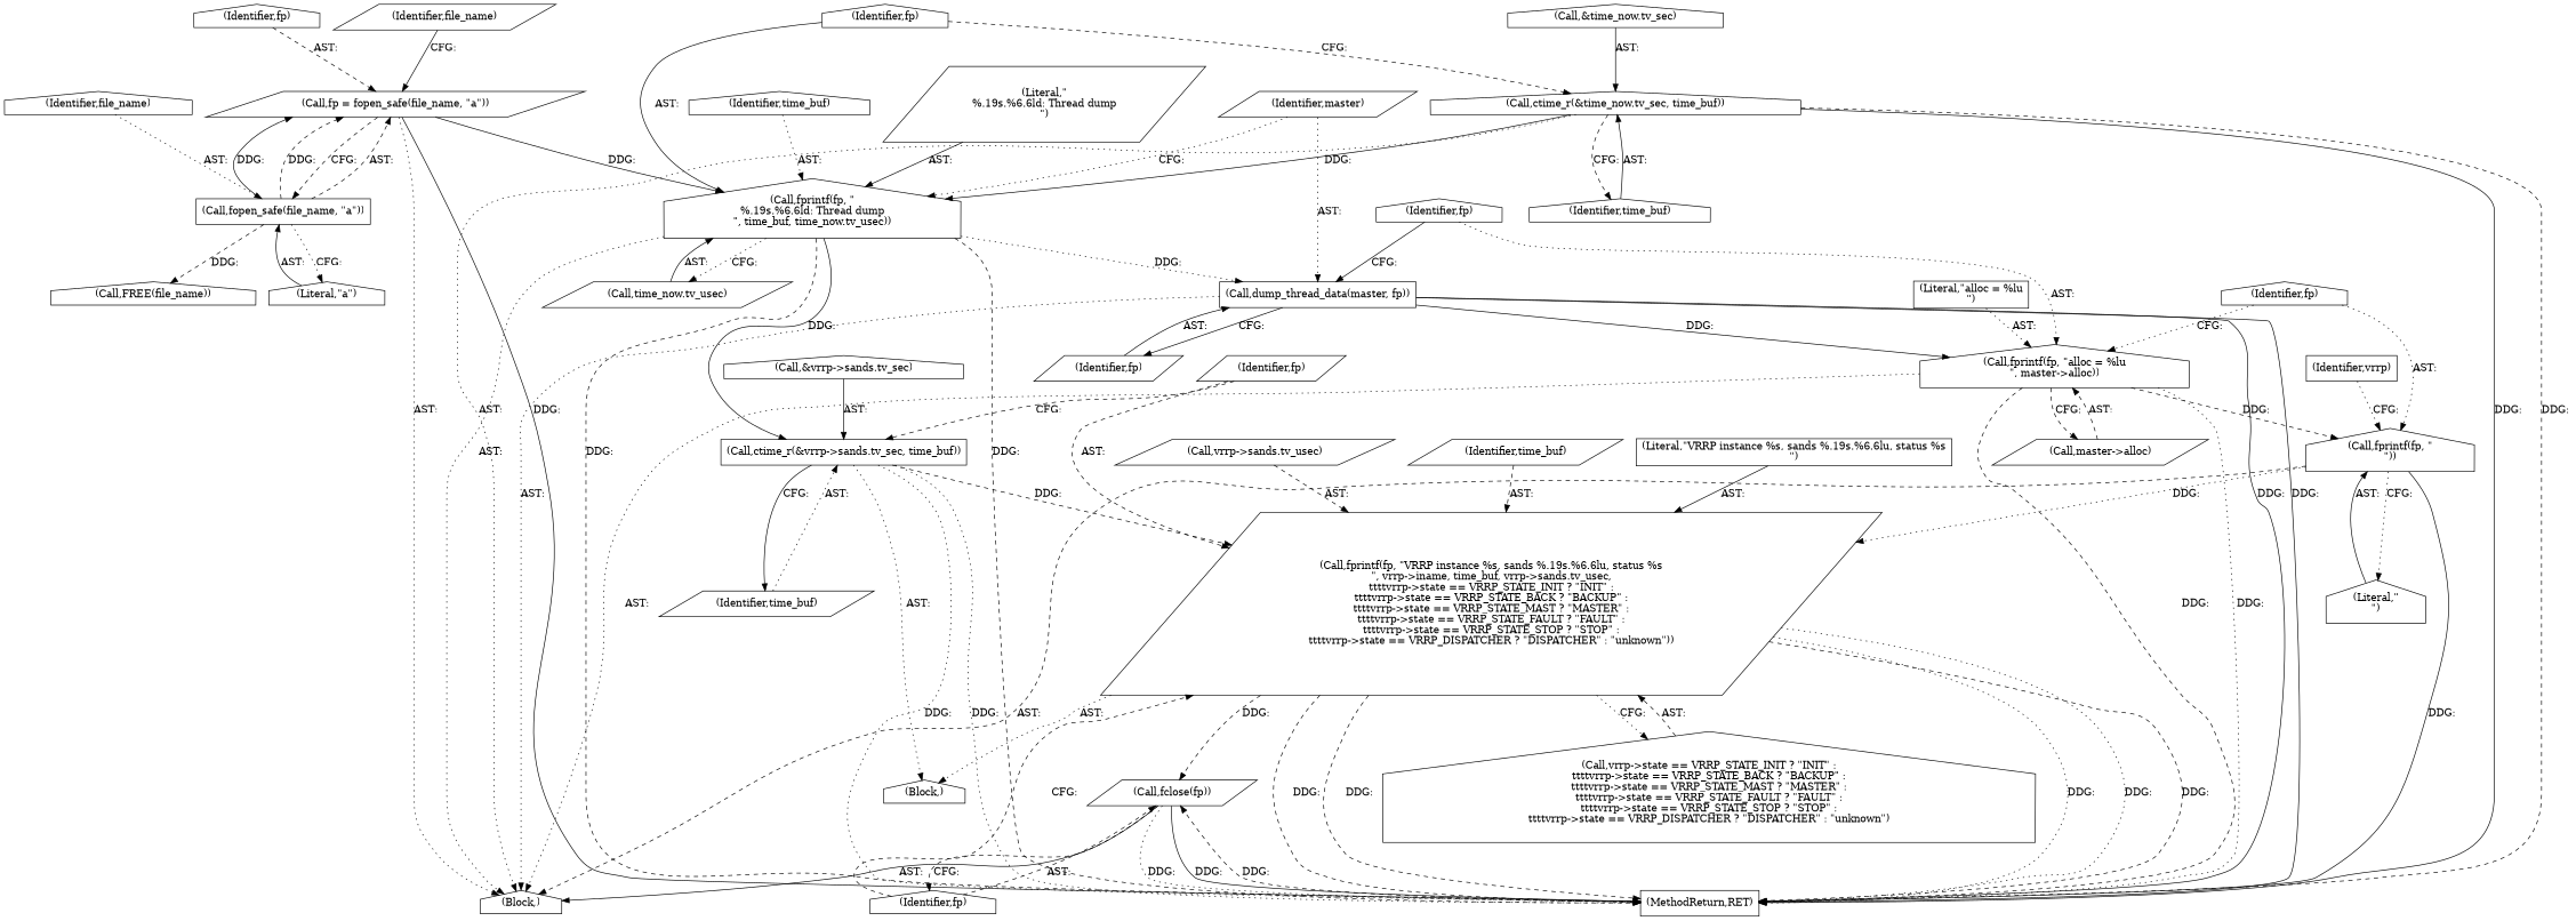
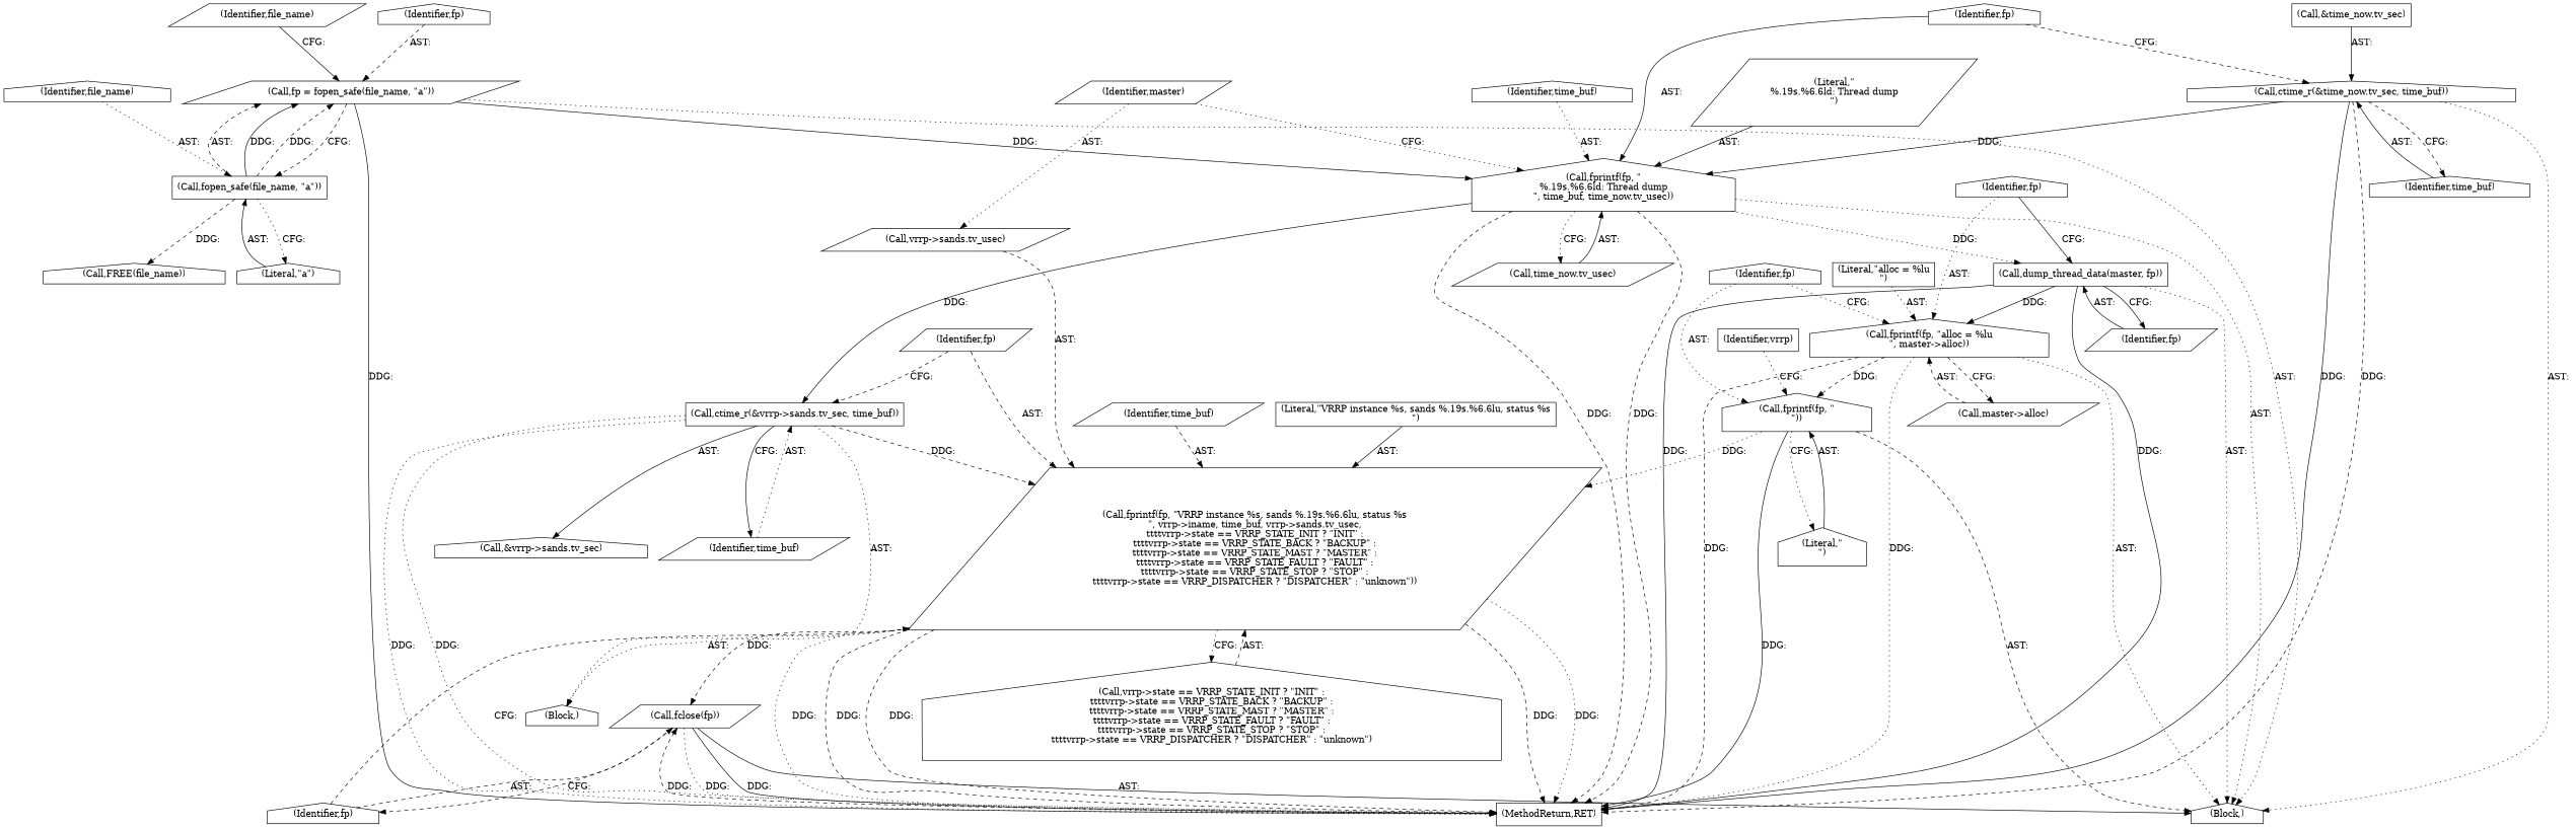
  digraph {
    fontname="DejaVu Serif"
    node [fontname="DejaVu Serif" shape=house]
    edge [fontname="DejaVu Serif" style=dashed]
    n1 [label="(Call,fprintf(fp, \"VRRP instance %s, sands %.19s.%6.6lu, status %s\n\", vrrp->iname, time_buf, vrrp->sands.tv_usec,\n\t\t\t\tvrrp->state == VRRP_STATE_INIT ? \"INIT\" :\n\t\t\t\tvrrp->state == VRRP_STATE_BACK ? \"BACKUP\" :\n\t\t\t\tvrrp->state == VRRP_STATE_MAST ? \"MASTER\" :\n\t\t\t\tvrrp->state == VRRP_STATE_FAULT ? \"FAULT\" :\n\t\t\t\tvrrp->state == VRRP_STATE_STOP ? \"STOP\" :\n\t\t\t\tvrrp->state == VRRP_DISPATCHER ? \"DISPATCHER\" : \"unknown\"))" shape=parallelogram]
    n2 [label="(Call,fclose(fp))" shape=parallelogram]
    n3 [label="(Call,vrrp->state == VRRP_STATE_INIT ? \"INIT\" :\n\t\t\t\tvrrp->state == VRRP_STATE_BACK ? \"BACKUP\" :\n\t\t\t\tvrrp->state == VRRP_STATE_MAST ? \"MASTER\" :\n\t\t\t\tvrrp->state == VRRP_STATE_FAULT ? \"FAULT\" :\n\t\t\t\tvrrp->state == VRRP_STATE_STOP ? \"STOP\" :\n\t\t\t\tvrrp->state == VRRP_DISPATCHER ? \"DISPATCHER\" : \"unknown\")"]
    n4 [label="(Block,)"]
    n5 [label="(MethodReturn,RET)" shape=box]
    n6 [label="(Block,)"]
    n7 [label="(Identifier,fp)"]
    n8 [label="(Call,fprintf(fp, \"\n\"))"]
    n9 [label="(Literal,\"\n\")"]
    n10 [label="(Call,fprintf(fp, \"alloc = %lu\n\", master->alloc))"]
    n11 [label="(Call,master->alloc)" shape=parallelogram]
    n12 [label="(Call,dump_thread_data(master, fp))" shape=box]
    n13 [label="(Identifier,fp)" shape=parallelogram]
    n14 [label="(Call,fprintf(fp, \"\n%.19s.%6.6ld: Thread dump\n\", time_buf, time_now.tv_usec))"]
    n15 [label="(Call,ctime_r(&vrrp->sands.tv_sec, time_buf))" shape=box]
    n16 [label="(Call,time_now.tv_usec)" shape=parallelogram]
    n17 [label="(Identifier,time_buf)" shape=parallelogram]
    n18 [label="(Call,fp = fopen_safe(file_name, \"a\"))" shape=parallelogram]
    n19 [label="(Call,fopen_safe(file_name, \"a\"))" shape=box]
    n20 [label="(Call,FREE(file_name))"]
    n21 [label="(Literal,\"a\")"]
    n22 [label="(Call,ctime_r(&time_now.tv_sec, time_buf))"]
    n23 [label="(Identifier,time_buf)"]
    n24 [label="(Call,vrrp->sands.tv_usec)" shape=parallelogram]
    n25 [label="(Identifier,fp)" shape=parallelogram]
    n26 [label="(Literal,\"\n%.19s.%6.6ld: Thread dump\n\")" shape=parallelogram]
    n27 [label="(Identifier,file_name)" shape=parallelogram]
    n28 [label="(Identifier,master)" shape=parallelogram]
    n29 [label="(Identifier,vrrp)" shape=box]
    n30 [label="(Identifier,time_buf)" shape=parallelogram]
    n31 [label="(Identifier,file_name)"]
    n32 [label="(Identifier,fp)"]
    n33 [label="(Identifier,fp)"]
-   n34 [label="(Call,&time_now.tv_sec)"]
+   n34 [label="(Call,&time_now.tv_sec)" shape=box]
    n35 [label="(Identifier,fp)"]
    n36 [label="(Identifier,fp)"]
    n37 [label="(Literal,\"VRRP instance %s, sands %.19s.%6.6lu, status %s\n\")" shape=box]
    n38 [label="(Call,&vrrp->sands.tv_sec)"]
    n39 [label="(Identifier,time_buf)"]
    n40 [label="(Literal,\"alloc = %lu\n\")" shape=box]
    n1 -> n2 [label="DDG: "]
    n1 -> n3 [label="CFG: " style=dotted]
    n1 -> n4 [label="AST: " style=dotted]
    n1 -> n5 [label="DDG: "]
    n1 -> n5 [label="DDG: "]
    n1 -> n5 [label="DDG: " style=dotted]
    n1 -> n5 [label="DDG: " style=dotted]
    n1 -> n5 [label="DDG: "]
    n2 -> n5 [label="DDG: " style=dotted]
    n2 -> n5 [label="DDG: " style=solid]
    n2 -> n6 [label="AST: " style=solid]
    n2 -> n7 [label="CFG: "]
    n3 -> n1 [label="AST: "]
    n5 -> n2 [label="DDG: "]
    n7 -> n1 [label="CFG: "]
    n7 -> n2 [label="AST: "]
    n8 -> n1 [label="DDG: " style=dotted]
    n8 -> n5 [label="DDG: " style=solid]
    n8 -> n6 [label="AST: "]
    n8 -> n9 [label="CFG: " style=dotted]
    n9 -> n8 [label="AST: " style=solid]
    n10 -> n5 [label="DDG: "]
    n10 -> n5 [label="DDG: " style=dotted]
    n10 -> n6 [label="AST: " style=dotted]
    n10 -> n8 [label="DDG: "]
    n10 -> n11 [label="CFG: "]
    n11 -> n10 [label="AST: "]
    n12 -> n5 [label="DDG: " style=solid]
    n12 -> n5 [label="DDG: " style=solid]
    n12 -> n6 [label="AST: " style=dotted]
    n12 -> n10 [label="DDG: " style=solid]
    n12 -> n13 [label="CFG: " style=solid]
    n13 -> n12 [label="AST: " style=solid]
    n14 -> n5 [label="DDG: "]
    n14 -> n5 [label="DDG: "]
    n14 -> n6 [label="AST: " style=dotted]
    n14 -> n12 [label="DDG: " style=dotted]
    n14 -> n15 [label="DDG: " style=solid]
    n14 -> n16 [label="CFG: " style=dotted]
    n15 -> n1 [label="DDG: "]
    n15 -> n4 [label="AST: " style=dotted]
    n15 -> n5 [label="DDG: " style=dotted]
    n15 -> n5 [label="DDG: " style=dotted]
    n15 -> n17 [label="CFG: " style=solid]
    n16 -> n14 [label="AST: " style=solid]
    n17 -> n15 [label="AST: " style=dotted]
    n18 -> n5 [label="DDG: " style=solid]
    n18 -> n6 [label="AST: " style=dotted]
    n18 -> n14 [label="DDG: " style=solid]
    n18 -> n19 [label="CFG: "]
    n19 -> n18 [label="AST: "]
    n19 -> n18 [label="DDG: " style=solid]
    n19 -> n18 [label="DDG: "]
    n19 -> n20 [label="DDG: "]
    n19 -> n21 [label="CFG: " style=dotted]
    n21 -> n19 [label="AST: " style=solid]
    n22 -> n5 [label="DDG: " style=solid]
    n22 -> n5 [label="DDG: "]
    n22 -> n6 [label="AST: " style=dotted]
    n22 -> n14 [label="DDG: " style=solid]
    n22 -> n23 [label="CFG: "]
    n23 -> n22 [label="AST: " style=solid]
    n24 -> n1 [label="AST: "]
    n25 -> n1 [label="AST: "]
    n25 -> n15 [label="CFG: "]
    n26 -> n14 [label="AST: " style=solid]
    n27 -> n18 [label="CFG: " style=solid]
-   n28 -> n12 [label="AST: " style=dotted]
+   n28 -> n24 [label="AST: " style=dotted]
    n28 -> n14 [label="CFG: " style=dotted]
    n29 -> n8 [label="CFG: " style=dotted]
    n30 -> n1 [label="AST: "]
    n31 -> n19 [label="AST: " style=dotted]
    n32 -> n10 [label="AST: " style=dotted]
    n32 -> n12 [label="CFG: " style=solid]
    n33 -> n8 [label="AST: " style=dotted]
    n33 -> n10 [label="CFG: " style=dotted]
    n34 -> n22 [label="AST: " style=solid]
    n35 -> n18 [label="AST: "]
    n36 -> n14 [label="AST: " style=solid]
    n36 -> n22 [label="CFG: "]
    n37 -> n1 [label="AST: " style=solid]
-   n38 -> n15 [label="AST: " style=solid]
+   n15 -> n38 [label="AST: " style=solid]
    n39 -> n14 [label="AST: " style=dotted]
    n40 -> n10 [label="AST: " style=dotted]
  }
